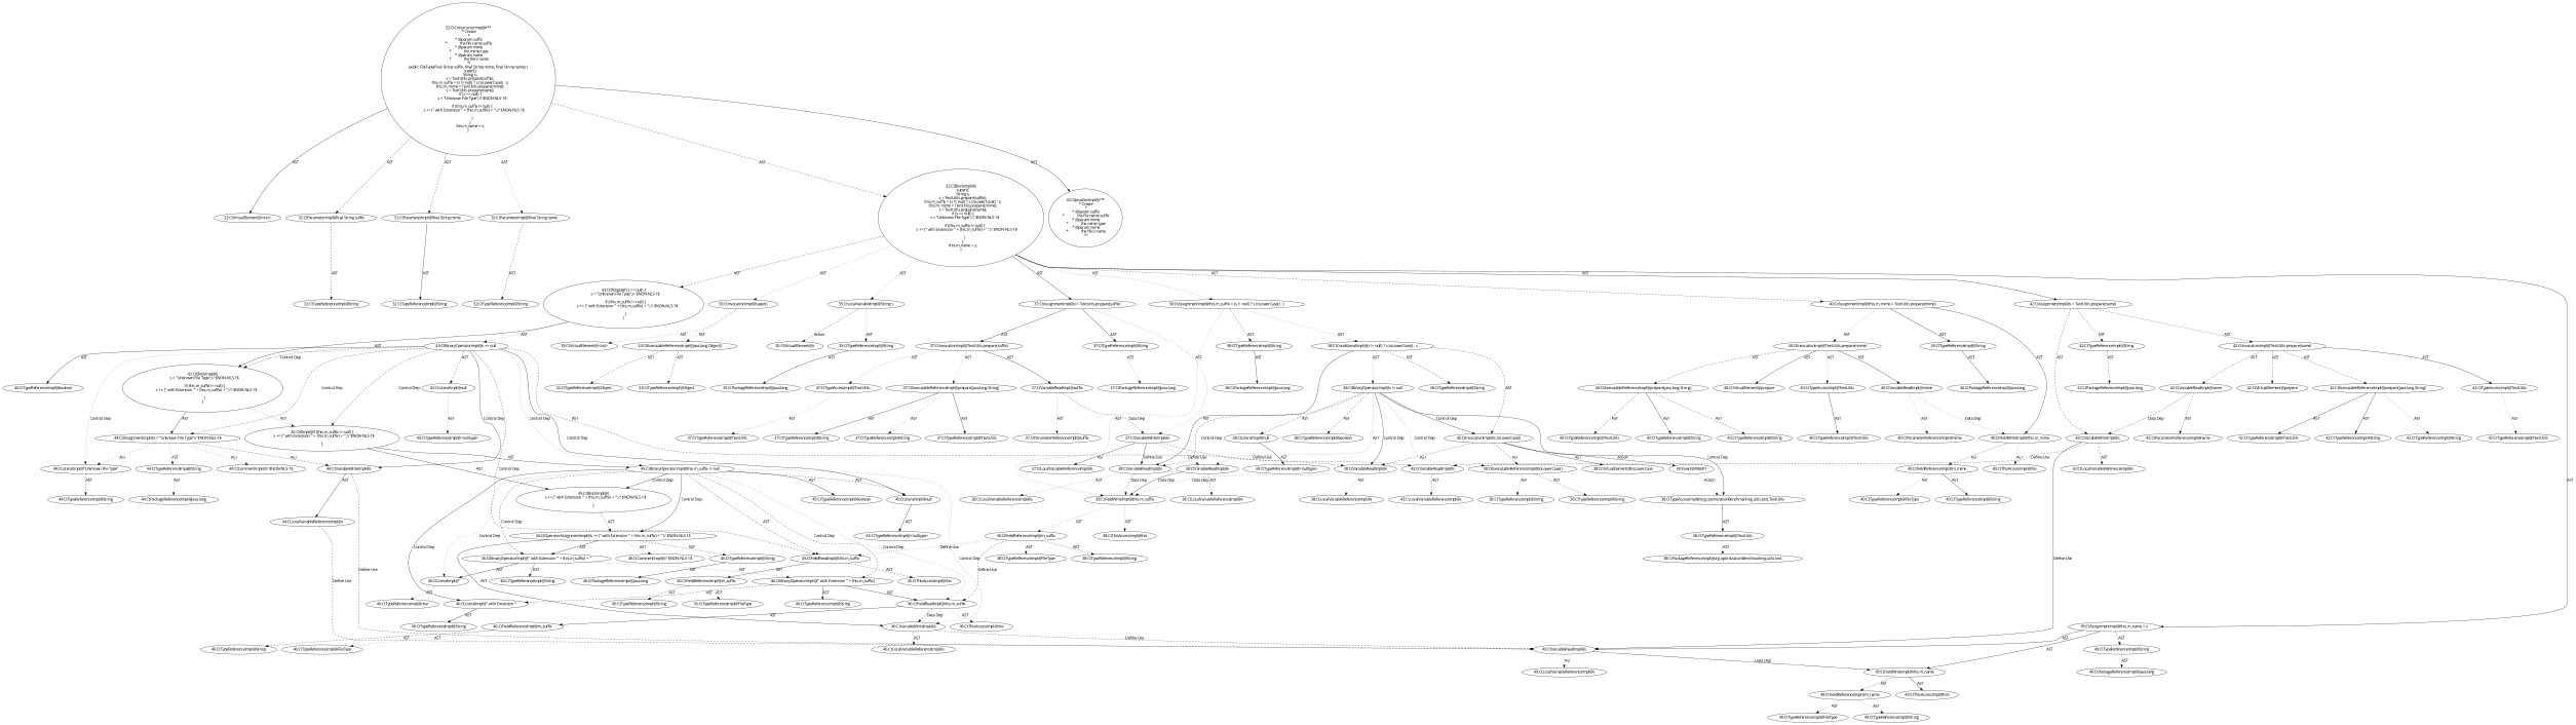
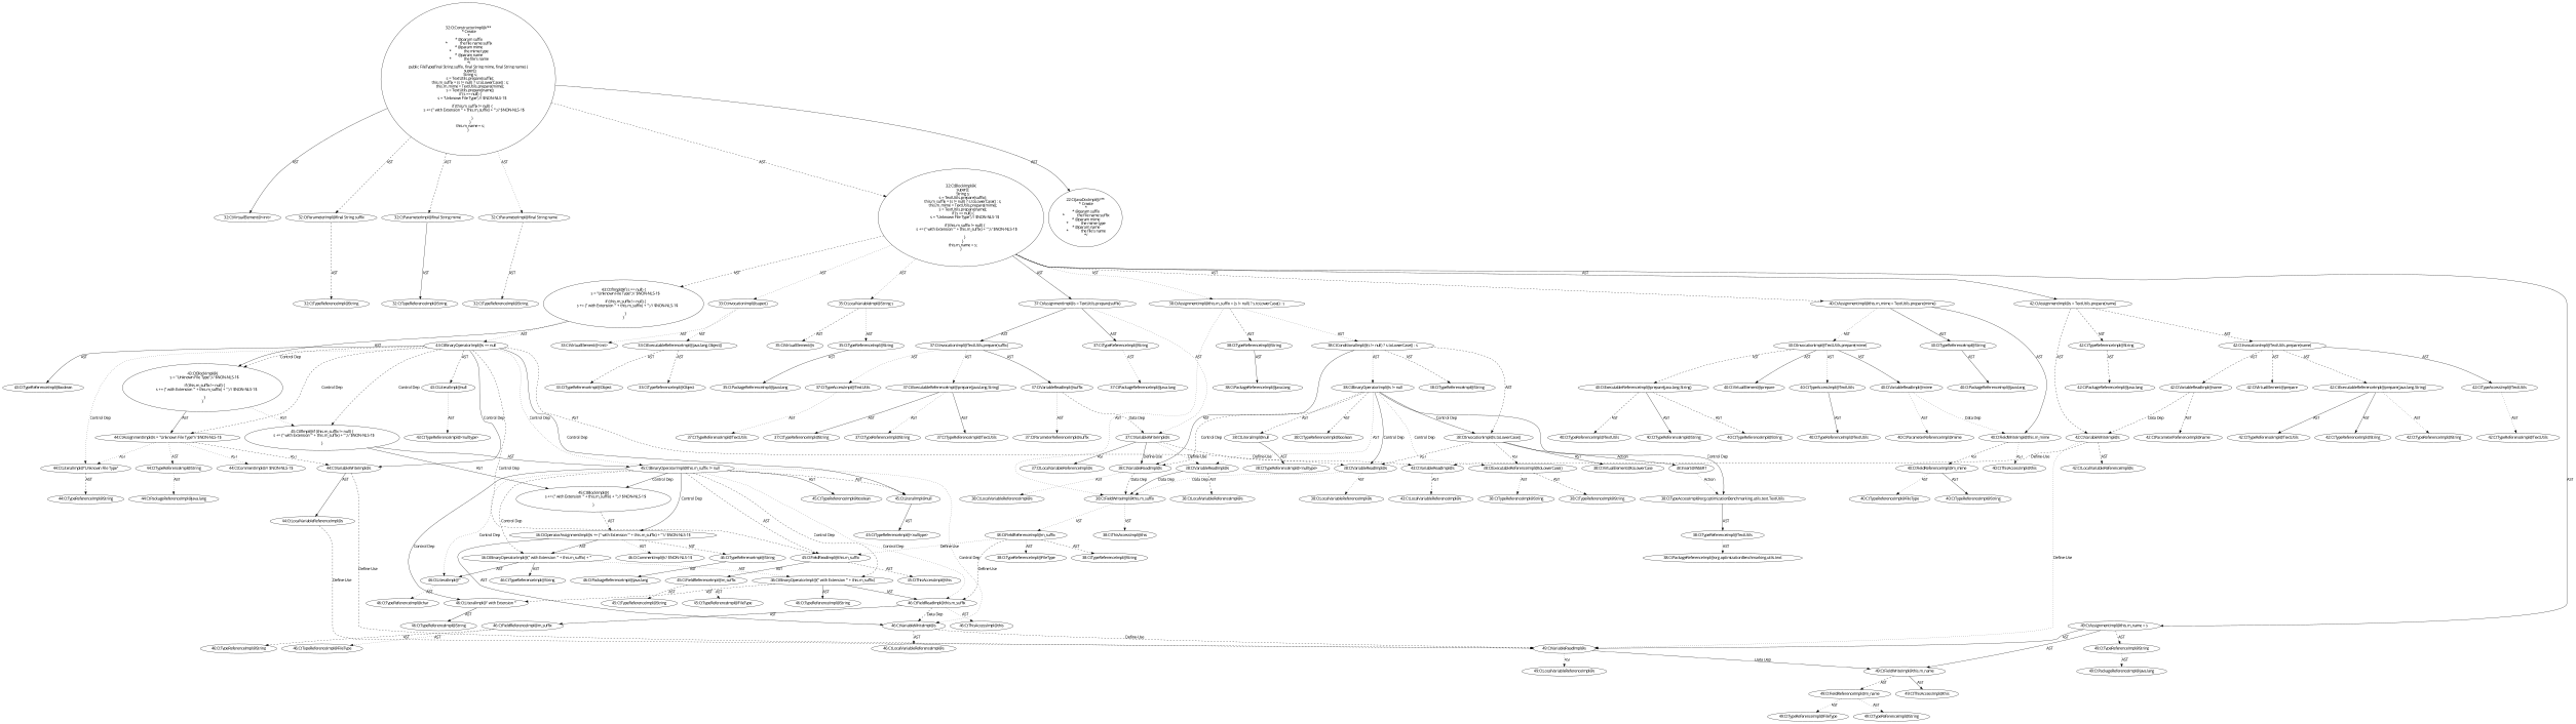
  digraph {
    fontname="Open Sans"
    node [fontname="Open Sans" shape=ellipse]
    edge [fontname="Open Sans" style=dashed]
    n1 [label="32:CtVirtualElement@<init>"]
    n2 [label="32:CtParameterImpl@final String suffix"]
    n3 [label="32:CtTypeReferenceImpl@String"]
    n4 [label="32:CtParameterImpl@final String mime"]
    n5 [label="32:CtTypeReferenceImpl@String"]
    n6 [label="32:CtParameterImpl@final String name"]
    n7 [label="32:CtTypeReferenceImpl@String"]
    n8 [label="33:CtExecutableReferenceImpl@java.lang.Object()"]
    n9 [label="33:CtTypeReferenceImpl@Object"]
    n10 [label="33:CtTypeReferenceImpl@Object"]
    n11 [label="33:CtVirtualElement@<init>"]
    n12 [label="33:CtInvocationImpl@super()"]
    n13 [label="35:CtTypeReferenceImpl@String"]
    n14 [label="35:CtPackageReferenceImpl@java.lang"]
    n15 [label="35:CtVirtualElement@s"]
    n16 [label="35:CtLocalVariableImpl@String s"]
    n17 [label="37:CtVariableWriteImpl@s"]
    n18 [label="37:CtLocalVariableReferenceImpl@s"]
    n19 [label="38:CtVariableReadImpl@s"]
    n20 [label="38:CtVariableReadImpl@s"]
    n21 [label="38:CtVariableReadImpl@s"]
    n22 [label="38:CtFieldWriteImpl@this.m_suffix"]
    n23 [label="38:CtLocalVariableReferenceImpl@s"]
    n24 [label="38:CtLocalVariableReferenceImpl@s"]
    n25 [label="38:CtLocalVariableReferenceImpl@s"]
    n26 [label="37:CtExecutableReferenceImpl@prepare(java.lang.String)"]
    n27 [label="37:CtTypeReferenceImpl@TextUtils"]
    n28 [label="37:CtTypeReferenceImpl@String"]
    n29 [label="37:CtTypeReferenceImpl@String"]
    n30 [label="37:CtTypeAccessImpl@TextUtils"]
    n31 [label="37:CtTypeReferenceImpl@TextUtils"]
    n32 [label="37:CtVariableReadImpl@suffix"]
    n33 [label="37:CtParameterReferenceImpl@suffix"]
    n34 [label="37:CtInvocationImpl@TextUtils.prepare(suffix)"]
    n35 [label="37:CtTypeReferenceImpl@String"]
    n36 [label="37:CtPackageReferenceImpl@java.lang"]
    n37 [label="37:CtAssignmentImpl@s = TextUtils.prepare(suffix)"]
    n38 [label="38:CtFieldReferenceImpl@m_suffix"]
    n39 [label="38:CtTypeReferenceImpl@FileType"]
    n40 [label="38:CtTypeReferenceImpl@String"]
    n41 [label="45:CtFieldReadImpl@this.m_suffix"]
    n42 [label="46:CtFieldReadImpl@this.m_suffix"]
    n43 [label="45:CtFieldReferenceImpl@m_suffix"]
    n44 [label="45:CtThisAccessImpl@this"]
    n45 [label="46:CtVariableWriteImpl@s"]
    n46 [label="46:CtFieldReferenceImpl@m_suffix"]
    n47 [label="46:CtThisAccessImpl@this"]
    n48 [label="38:CtThisAccessImpl@this"]
    n49 [label="38:CtLiteralImpl@null"]
    n50 [label="38:CtTypeReferenceImpl@<nulltype>"]
    n51 [label="38:CtBinaryOperatorImpl@s != null"]
    n52 [label="38:CtTypeReferenceImpl@boolean"]
    n53 [label="38:CtExecutableReferenceImpl@toLowerCase()"]
    n54 [label="38:CtInvocationImpl@s.toLowerCase()"]
    n55 [label="38:CtTypeAccessImpl@org.optimizationBenchmarking.utils.text.TextUtils"]
    n56 [label="38:CtTypeReferenceImpl@String"]
    n57 [label="38:CtTypeReferenceImpl@String"]
    n58 [label="38:CtVirtualElement@toLowerCase"]
    n59 [label="38:Insert@INSERT"]
    n60 [label="38:CtTypeReferenceImpl@TextUtils"]
    n61 [label="38:CtConditionalImpl@(s != null) ? s.toLowerCase() : s"]
    n62 [label="38:CtTypeReferenceImpl@String"]
    n63 [label="38:CtTypeReferenceImpl@String"]
    n64 [label="38:CtPackageReferenceImpl@java.lang"]
    n65 [label="38:CtAssignmentImpl@this.m_suffix = (s != null) ? s.toLowerCase() : s"]
    n66 [label="40:CtFieldReferenceImpl@m_mime"]
    n67 [label="40:CtTypeReferenceImpl@FileType"]
    n68 [label="40:CtTypeReferenceImpl@String"]
    n69 [label="40:CtFieldWriteImpl@this.m_mime"]
    n70 [label="40:CtThisAccessImpl@this"]
    n71 [label="40:CtExecutableReferenceImpl@prepare(java.lang.String)"]
    n72 [label="40:CtTypeReferenceImpl@TextUtils"]
    n73 [label="40:CtTypeReferenceImpl@String"]
    n74 [label="40:CtTypeReferenceImpl@String"]
    n75 [label="40:CtVirtualElement@prepare"]
    n76 [label="40:CtTypeAccessImpl@TextUtils"]
    n77 [label="40:CtTypeReferenceImpl@TextUtils"]
    n78 [label="40:CtVariableReadImpl@mime"]
    n79 [label="40:CtParameterReferenceImpl@mime"]
    n80 [label="40:CtInvocationImpl@TextUtils.prepare(mime)"]
    n81 [label="40:CtTypeReferenceImpl@String"]
    n82 [label="40:CtPackageReferenceImpl@java.lang"]
    n83 [label="40:CtAssignmentImpl@this.m_mime = TextUtils.prepare(mime)"]
    n84 [label="42:CtVariableWriteImpl@s"]
    n85 [label="42:CtLocalVariableReferenceImpl@s"]
    n86 [label="43:CtVariableReadImpl@s"]
    n87 [label="49:CtVariableReadImpl@s"]
    n88 [label="43:CtLocalVariableReferenceImpl@s"]
    n89 [label="49:CtFieldWriteImpl@this.m_name"]
    n90 [label="49:CtLocalVariableReferenceImpl@s"]
    n91 [label="42:CtExecutableReferenceImpl@prepare(java.lang.String)"]
    n92 [label="42:CtTypeReferenceImpl@TextUtils"]
    n93 [label="42:CtTypeReferenceImpl@String"]
    n94 [label="42:CtTypeReferenceImpl@String"]
    n95 [label="42:CtVirtualElement@prepare"]
    n96 [label="42:CtTypeAccessImpl@TextUtils"]
    n97 [label="42:CtTypeReferenceImpl@TextUtils"]
    n98 [label="42:CtVariableReadImpl@name"]
    n99 [label="42:CtParameterReferenceImpl@name"]
    n100 [label="42:CtInvocationImpl@TextUtils.prepare(name)"]
    n101 [label="42:CtTypeReferenceImpl@String"]
    n102 [label="42:CtPackageReferenceImpl@java.lang"]
    n103 [label="42:CtAssignmentImpl@s = TextUtils.prepare(name)"]
    n104 [label="43:CtLiteralImpl@null"]
    n105 [label="43:CtTypeReferenceImpl@<nulltype>"]
    n106 [label="43:CtBinaryOperatorImpl@s == null"]
    n107 [label="43:CtTypeReferenceImpl@boolean"]
    n108 [label="44:CtVariableWriteImpl@s"]
    n109 [label="44:CtLiteralImpl@\"Unknown File Type\""]
    n110 [label="44:CtAssignmentImpl@s = \"Unknown File Type\"// $NON-NLS-1$\n"]
    n111 [label="45:CtLiteralImpl@null"]
    n112 [label="45:CtBinaryOperatorImpl@this.m_suffix != null"]
    n113 [label="45:CtIfImpl@if (this.m_suffix != null) \{\n    s += (\" with Extension '\" + this.m_suffix) + '\'';// $NON-NLS-1$\n\n\}"]
    n114 [label="43:CtBlockImpl@\{\n    s = \"Unknown File Type\";// $NON-NLS-1$\n\n    if (this.m_suffix != null) \{\n        s += (\" with Extension '\" + this.m_suffix) + '\'';// $NON-NLS-1$\n\n    \}\n\}"]
    n115 [label="44:CtLocalVariableReferenceImpl@s"]
    n116 [label="44:CtTypeReferenceImpl@String"]
    n117 [label="44:CtTypeReferenceImpl@String"]
    n118 [label="44:CtCommentImpl@// $NON-NLS-1$"]
    n119 [label="45:CtTypeReferenceImpl@<nulltype>"]
    n120 [label="45:CtTypeReferenceImpl@boolean"]
    n121 [label="46:CtLiteralImpl@\" with Extension '\""]
    n122 [label="46:CtBinaryOperatorImpl@(\" with Extension '\" + this.m_suffix)"]
    n123 [label="46:CtLiteralImpl@'\''"]
    n124 [label="46:CtBinaryOperatorImpl@(\" with Extension '\" + this.m_suffix) + '\''"]
    n125 [label="46:CtOperatorAssignmentImpl@s += (\" with Extension '\" + this.m_suffix) + '\''// $NON-NLS-1$\n"]
    n126 [label="45:CtBlockImpl@\{\n    s += (\" with Extension '\" + this.m_suffix) + '\'';// $NON-NLS-1$\n\n\}"]
    n127 [label="44:CtPackageReferenceImpl@java.lang"]
    n128 [label="45:CtTypeReferenceImpl@FileType"]
    n129 [label="45:CtTypeReferenceImpl@String"]
    n130 [label="46:CtLocalVariableReferenceImpl@s"]
    n131 [label="46:CtTypeReferenceImpl@String"]
    n132 [label="46:CtTypeReferenceImpl@String"]
    n133 [label="46:CtTypeReferenceImpl@char"]
    n134 [label="46:CtTypeReferenceImpl@String"]
    n135 [label="46:CtTypeReferenceImpl@String"]
    n136 [label="46:CtCommentImpl@// $NON-NLS-1$"]
    n137 [label="46:CtTypeReferenceImpl@FileType"]
    n138 [label="46:CtTypeReferenceImpl@String"]
    n139 [label="46:CtPackageReferenceImpl@java.lang"]
    n140 [label="43:CtIfImpl@if (s == null) \{\n    s = \"Unknown File Type\";// $NON-NLS-1$\n\n    if (this.m_suffix != null) \{\n        s += (\" with Extension '\" + this.m_suffix) + '\'';// $NON-NLS-1$\n\n    \}\n\}"]
    n141 [label="49:CtFieldReferenceImpl@m_name"]
    n142 [label="49:CtTypeReferenceImpl@FileType"]
    n143 [label="49:CtTypeReferenceImpl@String"]
    n144 [label="49:CtThisAccessImpl@this"]
    n145 [label="49:CtTypeReferenceImpl@String"]
    n146 [label="49:CtPackageReferenceImpl@java.lang"]
    n147 [label="49:CtAssignmentImpl@this.m_name = s"]
    n148 [label="32:CtBlockImpl@\{\n    super();\n    String s;\n    s = TextUtils.prepare(suffix);\n    this.m_suffix = (s != null) ? s.toLowerCase() : s;\n    this.m_mime = TextUtils.prepare(mime);\n    s = TextUtils.prepare(name);\n    if (s == null) \{\n        s = \"Unknown File Type\";// $NON-NLS-1$\n\n        if (this.m_suffix != null) \{\n            s += (\" with Extension '\" + this.m_suffix) + '\'';// $NON-NLS-1$\n\n        \}\n    \}\n    this.m_name = s;\n\}"]
    n149 [label="32:CtConstructorImpl@/**\n * Create\n *\n * @param suffix\n * \	\	the file name suffix\n * @param mime\n * \	\	the mime type\n * @param name\n * \	\	the file's name\n */\npublic FileType(final String suffix, final String mime, final String name) \{\n    super();\n    String s;\n    s = TextUtils.prepare(suffix);\n    this.m_suffix = (s != null) ? s.toLowerCase() : s;\n    this.m_mime = TextUtils.prepare(mime);\n    s = TextUtils.prepare(name);\n    if (s == null) \{\n        s = \"Unknown File Type\";// $NON-NLS-1$\n\n        if (this.m_suffix != null) \{\n            s += (\" with Extension '\" + this.m_suffix) + '\'';// $NON-NLS-1$\n\n        \}\n    \}\n    this.m_name = s;\n\}"]
    n150 [label="22:CtJavaDocImpl@/**\n * Create\n *\n * @param suffix\n * \	\	the file name suffix\n * @param mime\n * \	\	the mime type\n * @param name\n * \	\	the file's name\n */"]
    n151 [label="38:CtPackageReferenceImpl@org.optimizationBenchmarking.utils.text"]
    n2 -> n3 [label=AST]
    n4 -> n5 [label=AST style=solid]
    n6 -> n7 [label=AST]
    n8 -> n9 [label=AST]
    n8 -> n10 [label=AST]
    n12 -> n8 [label=AST style=dotted]
    n12 -> n11 [label=AST style=dotted]
    n13 -> n14 [label=AST style=solid]
    n16 -> n13 [label=AST style=dotted]
-   n16 -> n15 [label=Action]
+   n16 -> n15 [label=AST]
    n17 -> n18 [label=AST style=solid]
    n17 -> n19 [label="Define-Use" style=dotted]
    n17 -> n20 [label="Define-Use"]
    n17 -> n21 [label="Define-Use" style=solid]
    n19 -> n22 [label="Data Dep" style=solid]
    n19 -> n23 [label=AST]
    n20 -> n22 [label="Data Dep" style=dotted]
    n20 -> n24 [label=AST style=dotted]
    n21 -> n22 [label="Data Dep"]
    n21 -> n25 [label=AST style=dotted]
    n22 -> n38 [label=AST style=dotted]
    n22 -> n48 [label=AST style=dotted]
    n26 -> n27 [label=AST style=solid]
    n26 -> n28 [label=AST style=solid]
    n26 -> n29 [label=AST style=dotted]
    n30 -> n31 [label=AST style=dotted]
    n32 -> n17 [label="Data Dep"]
    n32 -> n33 [label=AST style=dotted]
    n34 -> n26 [label=AST style=dotted]
    n34 -> n30 [label=AST style=dotted]
    n34 -> n32 [label=AST style=solid]
    n35 -> n36 [label=AST style=dotted]
    n37 -> n17 [label=AST style=dotted]
    n37 -> n34 [label=AST style=solid]
    n37 -> n35 [label=AST style=solid]
    n38 -> n39 [label=AST style=dotted]
    n38 -> n40 [label=AST]
    n38 -> n41 [label="Define-Use" style=dotted]
    n38 -> n42 [label="Define-Use"]
    n41 -> n43 [label=AST style=solid]
    n41 -> n44 [label=AST]
    n42 -> n45 [label="Data Dep"]
    n42 -> n46 [label=AST style=solid]
    n42 -> n47 [label=AST style=dotted]
    n43 -> n128 [label=AST style=dotted]
    n43 -> n129 [label=AST]
    n45 -> n87 [label="Define-Use"]
    n45 -> n130 [label=AST]
    n46 -> n137 [label=AST style=dotted]
    n46 -> n138 [label=AST]
    n49 -> n50 [label=AST style=solid]
    n51 -> n19 [label=AST style=dotted]
    n51 -> n20 [label="Control Dep" style=solid]
    n51 -> n21 [label="Control Dep"]
    n51 -> n49 [label=AST]
    n51 -> n52 [label=AST]
    n51 -> n53 [label="Control Dep" style=dotted]
    n51 -> n54 [label="Control Dep" style=solid]
    n51 -> n55 [label="Control Dep" style=solid]
    n53 -> n56 [label=AST style=dotted]
    n53 -> n57 [label=AST]
    n54 -> n20 [label=AST]
    n54 -> n53 [label=AST]
    n54 -> n58 [label=AST style=solid]
    n54 -> n59 [label=Action style=solid]
    n55 -> n60 [label=AST style=solid]
    n59 -> n55 [label=Action style=dotted]
    n60 -> n151 [label=AST style=dotted]
    n61 -> n21 [label=AST style=solid]
    n61 -> n51 [label=AST style=dotted]
    n61 -> n54 [label=AST]
    n61 -> n62 [label=AST]
    n63 -> n64 [label=AST style=solid]
    n65 -> n22 [label=AST style=dotted]
    n65 -> n61 [label=AST style=dotted]
    n65 -> n63 [label=AST]
    n66 -> n67 [label=AST style=dotted]
    n66 -> n68 [label=AST style=solid]
    n69 -> n66 [label=AST]
    n69 -> n70 [label=AST style=dotted]
    n71 -> n72 [label=AST]
    n71 -> n73 [label=AST style=solid]
    n71 -> n74 [label=AST]
    n76 -> n77 [label=AST style=solid]
    n78 -> n69 [label="Data Dep" style=dotted]
    n78 -> n79 [label=AST style=dotted]
    n80 -> n71 [label=AST]
    n80 -> n75 [label=AST style=solid]
    n80 -> n76 [label=AST style=dotted]
    n80 -> n78 [label=AST style=solid]
    n81 -> n82 [label=AST style=solid]
    n83 -> n69 [label=AST style=solid]
    n83 -> n80 [label=AST style=dotted]
    n83 -> n81 [label=AST style=solid]
    n84 -> n85 [label=AST]
    n84 -> n86 [label="Define-Use"]
-   n84 -> n87 [label="Define-Use" style=solid]
+   n84 -> n87 [label="Define-Use" style=dotted]
    n86 -> n88 [label=AST]
    n87 -> n89 [label="Data Dep" style=solid]
    n87 -> n90 [label=AST style=dotted]
    n89 -> n141 [label=AST]
    n89 -> n144 [label=AST style=solid]
    n91 -> n92 [label=AST style=solid]
    n91 -> n93 [label=AST style=solid]
    n91 -> n94 [label=AST style=dotted]
    n96 -> n97 [label=AST style=dotted]
    n98 -> n84 [label="Data Dep"]
    n98 -> n99 [label=AST]
    n100 -> n91 [label=AST]
    n100 -> n95 [label=AST]
    n100 -> n96 [label=AST style=solid]
    n100 -> n98 [label=AST]
    n101 -> n102 [label=AST]
    n103 -> n84 [label=AST]
    n103 -> n100 [label=AST]
    n103 -> n101 [label=AST]
    n104 -> n105 [label=AST style=dotted]
    n106 -> n41 [label="Control Dep"]
    n106 -> n86 [label=AST]
    n106 -> n104 [label=AST]
    n106 -> n107 [label=AST style=solid]
    n106 -> n108 [label="Control Dep" style=solid]
    n106 -> n109 [label="Control Dep" style=dotted]
    n106 -> n110 [label="Control Dep"]
    n106 -> n111 [label="Control Dep" style=solid]
    n106 -> n112 [label="Control Dep" style=dotted]
    n106 -> n113 [label="Control Dep"]
    n106 -> n114 [label="Control Dep"]
    n108 -> n87 [label="Define-Use"]
    n108 -> n115 [label=AST style=solid]
    n109 -> n116 [label=AST]
    n110 -> n108 [label=AST]
    n110 -> n109 [label=AST style=dotted]
    n110 -> n117 [label=AST style=dotted]
    n110 -> n118 [label=AST style=dotted]
    n111 -> n119 [label=AST style=solid]
    n112 -> n41 [label=AST]
    n112 -> n42 [label="Control Dep" style=dotted]
    n112 -> n45 [label="Control Dep" style=dotted]
    n112 -> n111 [label=AST]
    n112 -> n120 [label=AST style=solid]
    n112 -> n121 [label="Control Dep" style=solid]
    n112 -> n122 [label="Control Dep"]
    n112 -> n123 [label="Control Dep" style=dotted]
    n112 -> n124 [label="Control Dep"]
    n112 -> n125 [label="Control Dep" style=solid]
    n112 -> n126 [label="Control Dep" style=solid]
    n113 -> n112 [label=AST style=solid]
    n113 -> n126 [label=AST style=solid]
    n114 -> n110 [label=AST style=solid]
    n114 -> n113 [label=AST style=dotted]
    n115 -> n87 [label="Define-Use"]
    n117 -> n127 [label=AST style=dotted]
    n121 -> n131 [label=AST style=solid]
    n122 -> n42 [label=AST style=solid]
    n122 -> n121 [label=AST]
    n122 -> n132 [label=AST style=solid]
    n123 -> n133 [label=AST style=dotted]
    n124 -> n122 [label=AST style=dotted]
    n124 -> n123 [label=AST style=solid]
    n124 -> n134 [label=AST style=solid]
    n125 -> n45 [label=AST style=solid]
    n125 -> n124 [label=AST style=solid]
    n125 -> n135 [label=AST]
    n125 -> n136 [label=AST style=dotted]
    n126 -> n125 [label=AST]
    n135 -> n139 [label=AST style=solid]
    n140 -> n106 [label=AST style=dotted]
    n140 -> n114 [label=AST style=solid]
    n141 -> n142 [label=AST style=dotted]
    n141 -> n143 [label=AST style=dotted]
    n145 -> n146 [label=AST style=dotted]
    n147 -> n87 [label=AST style=solid]
    n147 -> n89 [label=AST style=solid]
    n147 -> n145 [label=AST]
    n148 -> n12 [label=AST style=dotted]
    n148 -> n16 [label=AST style=dotted]
    n148 -> n37 [label=AST style=solid]
    n148 -> n65 [label=AST style=dotted]
    n148 -> n83 [label=AST]
    n148 -> n103 [label=AST style=solid]
    n148 -> n140 [label=AST]
    n148 -> n147 [label=AST style=solid]
    n149 -> n1 [label=AST style=solid]
    n149 -> n2 [label=AST]
    n149 -> n4 [label=AST]
    n149 -> n6 [label=AST style=dotted]
    n149 -> n148 [label=AST]
    n149 -> n150 [label=AST style=solid]
  }
